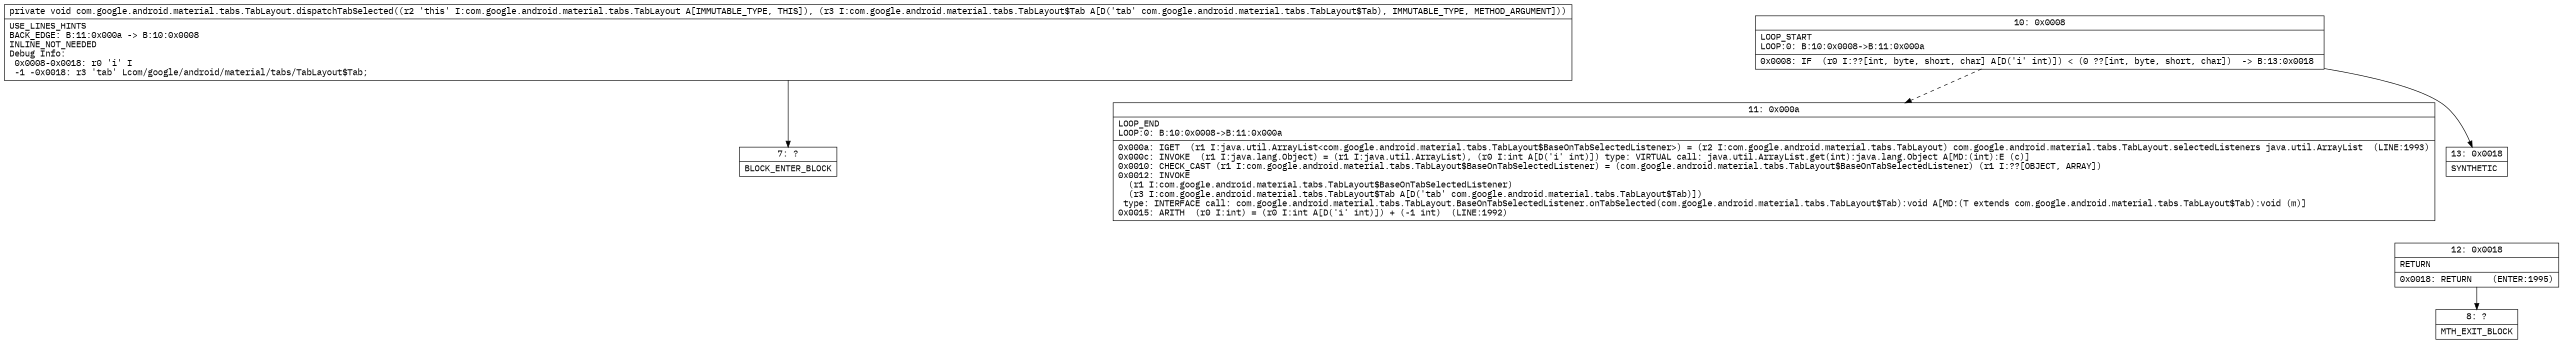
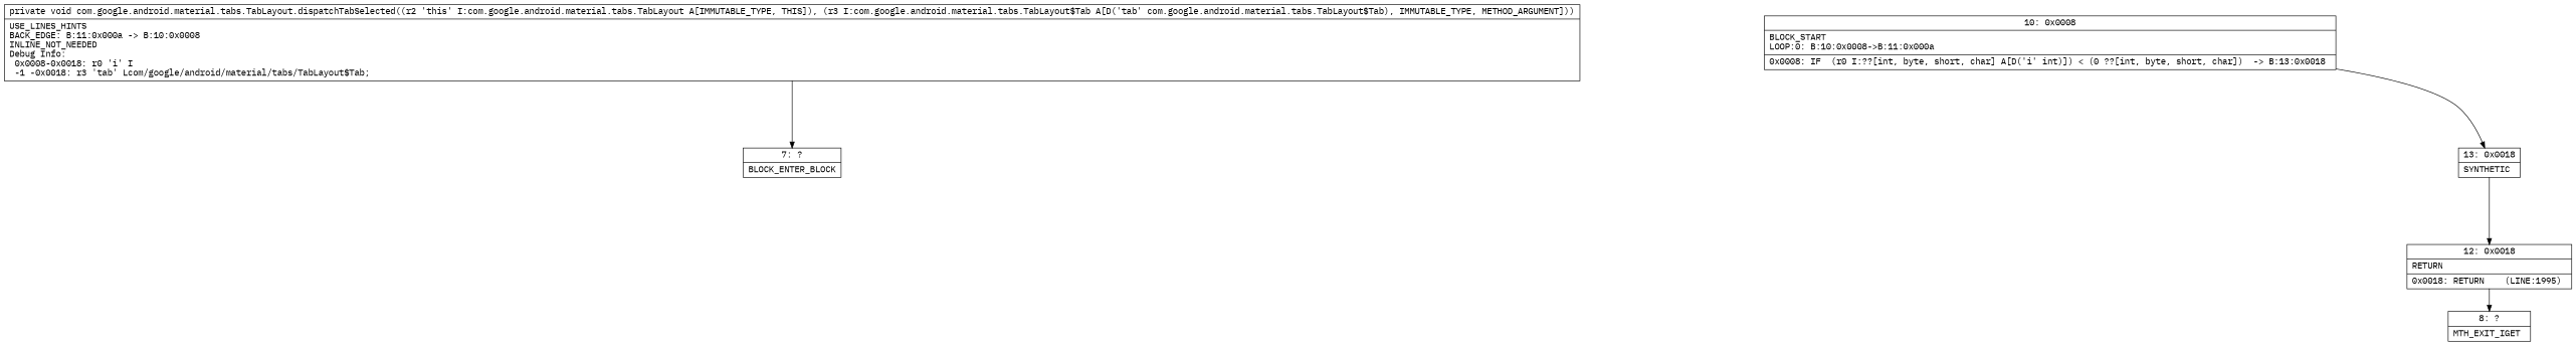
  digraph {
    fontname="IBM Plex Mono"
    node [fontname="IBM Plex Mono" shape=record]
    edge [fontname="IBM Plex Mono"]
    n1 [label="{7\:\ ?|BLOCK_ENTER_BLOCK\l}"]
-   n2 [label="{10\:\ 0x0008|LOOP_START\lLOOP:0: B:10:0x0008\-\>B:11:0x000a\l|0x0008: IF  (r0 I:??[int, byte, short, char] A[D('i' int)]) \< (0 ??[int, byte, short, char])  \-\> B:13:0x0018 \l}"]
-   n3 [label="{11\:\ 0x000a|LOOP_END\lLOOP:0: B:10:0x0008\-\>B:11:0x000a\l|0x000a: IGET  (r1 I:java.util.ArrayList\<com.google.android.material.tabs.TabLayout$BaseOnTabSelectedListener\>) = (r2 I:com.google.android.material.tabs.TabLayout) com.google.android.material.tabs.TabLayout.selectedListeners java.util.ArrayList  (LINE:1993)\l0x000c: INVOKE  (r1 I:java.lang.Object) = (r1 I:java.util.ArrayList), (r0 I:int A[D('i' int)]) type: VIRTUAL call: java.util.ArrayList.get(int):java.lang.Object A[MD:(int):E (c)]\l0x0010: CHECK_CAST (r1 I:com.google.android.material.tabs.TabLayout$BaseOnTabSelectedListener) = (com.google.android.material.tabs.TabLayout$BaseOnTabSelectedListener) (r1 I:??[OBJECT, ARRAY]) \l0x0012: INVOKE  \l  (r1 I:com.google.android.material.tabs.TabLayout$BaseOnTabSelectedListener)\l  (r3 I:com.google.android.material.tabs.TabLayout$Tab A[D('tab' com.google.android.material.tabs.TabLayout$Tab)])\l type: INTERFACE call: com.google.android.material.tabs.TabLayout.BaseOnTabSelectedListener.onTabSelected(com.google.android.material.tabs.TabLayout$Tab):void A[MD:(T extends com.google.android.material.tabs.TabLayout$Tab):void (m)]\l0x0015: ARITH  (r0 I:int) = (r0 I:int A[D('i' int)]) + (\-1 int)  (LINE:1992)\l}"]
+   n2 [label="{10\:\ 0x0008|BLOCK_START\lLOOP:0: B:10:0x0008\-\>B:11:0x000a\l|0x0008: IF  (r0 I:??[int, byte, short, char] A[D('i' int)]) \< (0 ??[int, byte, short, char])  \-\> B:13:0x0018 \l}"]
    n4 [label="{13\:\ 0x0018|SYNTHETIC\l}"]
-   n5 [label="{12\:\ 0x0018|RETURN\l|0x0018: RETURN    (ENTER:1995)\l}"]
-   n6 [label="{8\:\ ?|MTH_EXIT_BLOCK\l}"]
+   n5 [label="{12\:\ 0x0018|RETURN\l|0x0018: RETURN    (LINE:1995)\l}"]
+   n6 [label="{8\:\ ?|MTH_EXIT_IGET\l}"]
    n7 [label="{private void com.google.android.material.tabs.TabLayout.dispatchTabSelected((r2 'this' I:com.google.android.material.tabs.TabLayout A[IMMUTABLE_TYPE, THIS]), (r3 I:com.google.android.material.tabs.TabLayout$Tab A[D('tab' com.google.android.material.tabs.TabLayout$Tab), IMMUTABLE_TYPE, METHOD_ARGUMENT]))  | USE_LINES_HINTS\lBACK_EDGE: B:11:0x000a \-\> B:10:0x0008\lINLINE_NOT_NEEDED\lDebug Info:\l  0x0008\-0x0018: r0 'i' I\l  \-1 \-0x0018: r3 'tab' Lcom\/google\/android\/material\/tabs\/TabLayout$Tab;\l}"]
-   n2 -> n3 [style=dashed]
    n2 -> n4
+   n4 -> n5
    n5 -> n6
    n7 -> n1
  }
